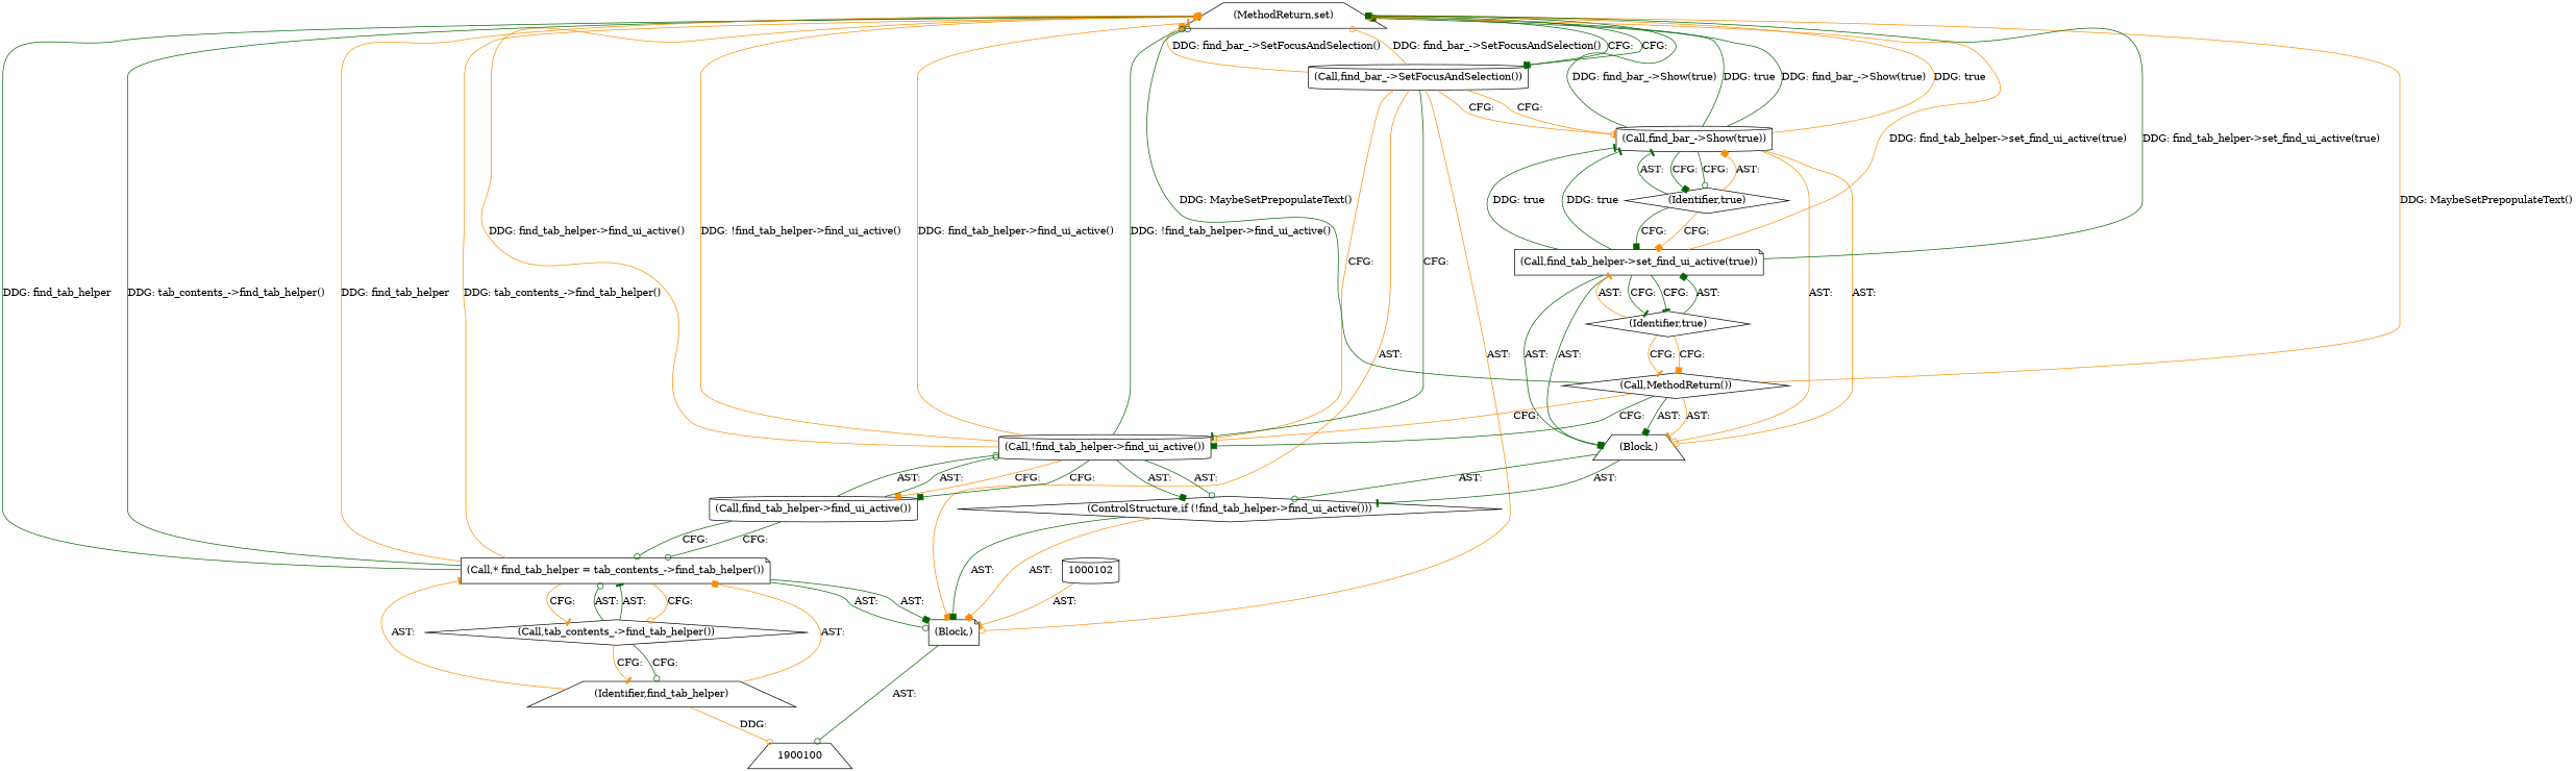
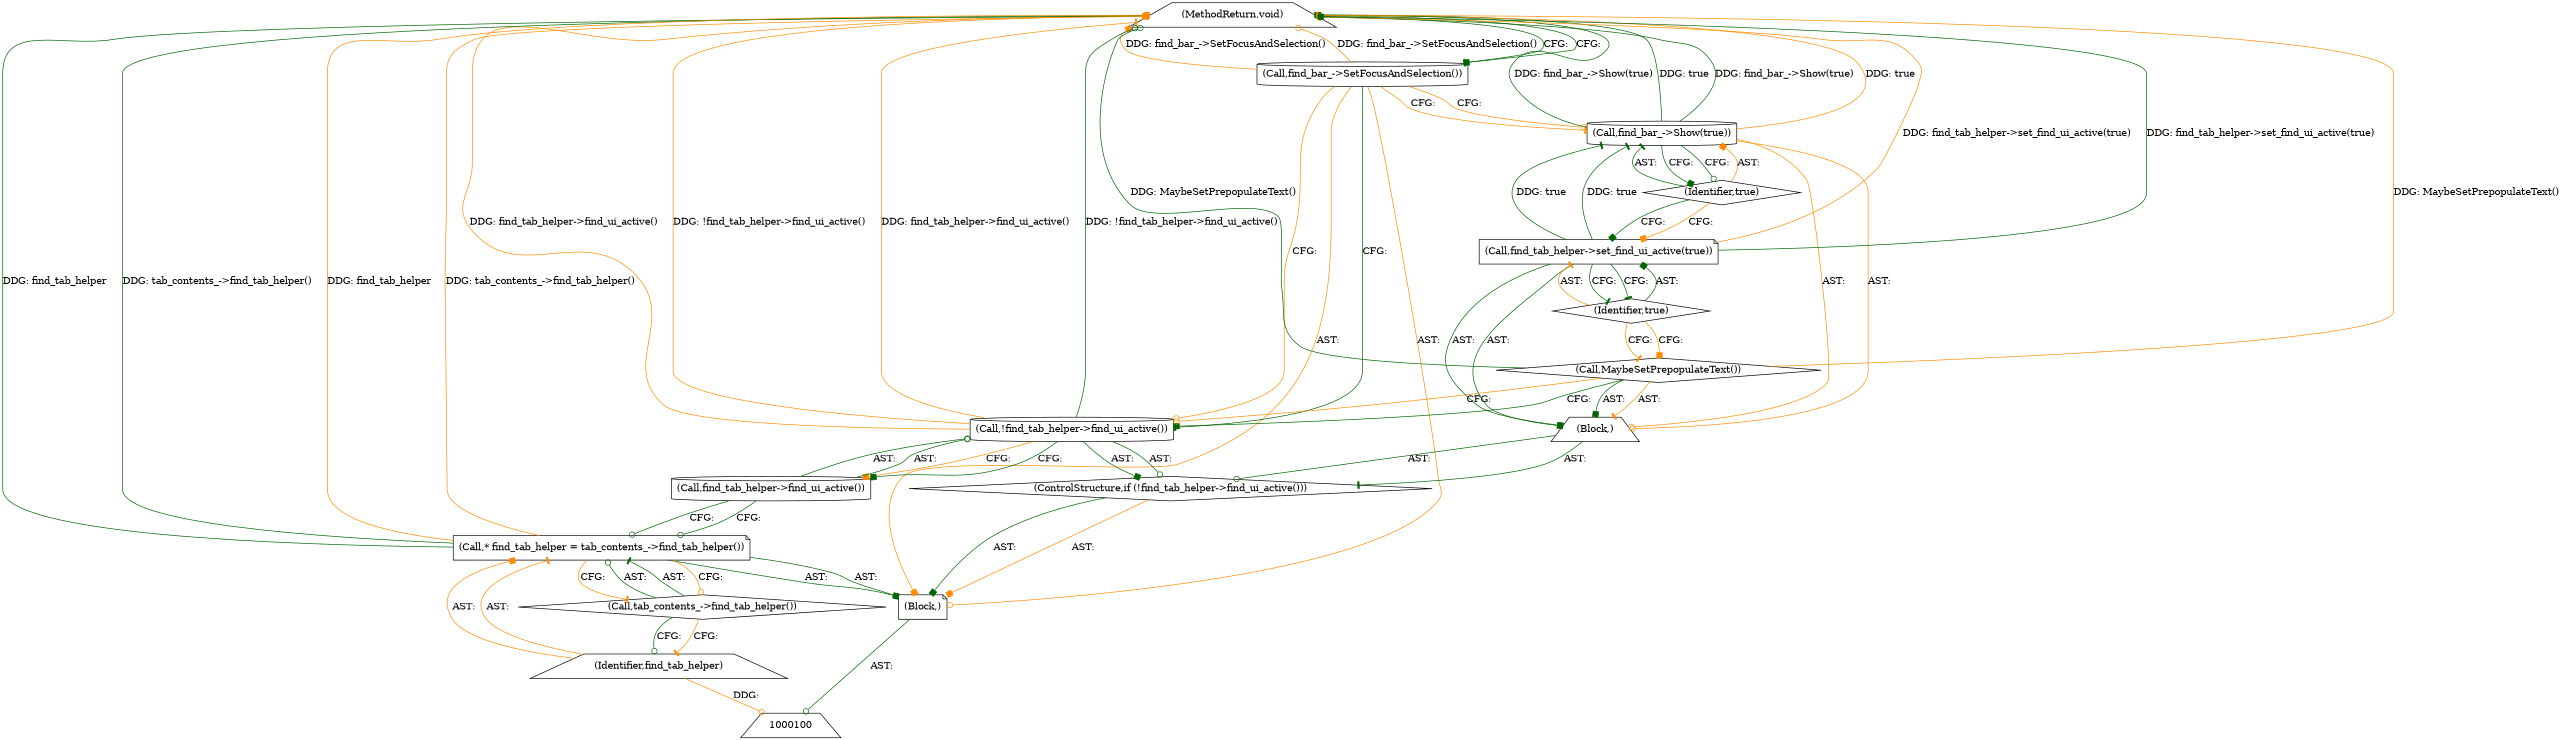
  digraph {
    node [shape=cylinder]
    edge [arrowhead=box color=darkgreen]
-   n1 [label="(MethodReturn,set)" shape=trapezium]
+   n1 [label="(MethodReturn,void)" shape=trapezium]
    n2 [label="(Call,find_bar_->SetFocusAndSelection())"]
    n3 [label="(Block,)" shape=note]
    n4 [label="(Call,!find_tab_helper->find_ui_active())"]
    n5 [label="(Call,find_bar_->Show(true))"]
-   1000100 [shape=trapezium label=1900100]
+   1000100 [shape=trapezium]
    n7 [label="(ControlStructure,if (!find_tab_helper->find_ui_active()))" shape=diamond]
    n8 [label="(Call,find_tab_helper->find_ui_active())"]
    n9 [label="(Block,)" shape=trapezium]
    n10 [label="(Identifier,true)" shape=diamond]
    n11 [label="(Call,* find_tab_helper = tab_contents_->find_tab_helper())" shape=note]
    n12 [label="(Call,tab_contents_->find_tab_helper())" shape=diamond]
    n13 [label="(Identifier,find_tab_helper)" shape=trapezium]
-   n14 [label="(Call,MethodReturn())" shape=diamond]
+   n14 [label="(Call,MaybeSetPrepopulateText())" shape=diamond]
    n15 [label="(Call,find_tab_helper->set_find_ui_active(true))" shape=note]
    n16 [label="(Identifier,true)" shape=diamond]
-   1000102
    n1 -> n2 [arrowhead=tee label="CFG: "]
    n1 -> n2 [label="CFG: "]
    n2 -> n1 [color=darkorange label="DDG: find_bar_->SetFocusAndSelection()"]
    n2 -> n1 [arrowhead=odot color=darkorange label="DDG: find_bar_->SetFocusAndSelection()"]
    n2 -> n3 [arrowhead=odot color=darkorange label="AST: "]
    n2 -> n3 [color=darkorange label="AST: "]
    n2 -> n4 [arrowhead=odot color=darkorange label="CFG: "]
    n2 -> n4 [arrowhead=tee label="CFG: "]
    n2 -> n5 [arrowhead=odot color=darkorange label="CFG: "]
    n2 -> n5 [arrowhead=tee color=darkorange label="CFG: "]
    n3 -> 1000100 [arrowhead=odot label="AST: "]
    n4 -> n1 [arrowhead=tee color=darkorange label="DDG: find_tab_helper->find_ui_active()"]
    n4 -> n1 [arrowhead=odot label="DDG: !find_tab_helper->find_ui_active()"]
    n4 -> n1 [arrowhead=tee color=darkorange label="DDG: find_tab_helper->find_ui_active()"]
    n4 -> n1 [arrowhead=odot color=darkorange label="DDG: !find_tab_helper->find_ui_active()"]
    n4 -> n7 [label="AST: "]
    n4 -> n7 [arrowhead=odot label="AST: "]
    n4 -> n8 [color=darkorange label="CFG: "]
    n4 -> n8 [label="CFG: "]
    n5 -> n1 [label="DDG: true"]
    n5 -> n1 [arrowhead=odot label="DDG: find_bar_->Show(true)"]
    n5 -> n1 [color=darkorange label="DDG: true"]
    n5 -> n1 [label="DDG: find_bar_->Show(true)"]
    n5 -> n9 [arrowhead=odot color=darkorange label="AST: "]
    n5 -> n9 [arrowhead=odot color=darkorange label="AST: "]
    n5 -> n10 [label="CFG: "]
    n5 -> n10 [arrowhead=odot label="CFG: "]
    n7 -> n3 [color=darkorange label="AST: "]
    n7 -> n3 [label="AST: "]
    n8 -> n4 [arrowhead=odot label="AST: "]
    n8 -> n4 [arrowhead=odot label="AST: "]
    n8 -> n11 [arrowhead=odot label="CFG: "]
    n8 -> n11 [arrowhead=odot label="CFG: "]
    n9 -> n7 [arrowhead=tee label="AST: "]
    n9 -> n7 [arrowhead=odot label="AST: "]
    n10 -> n5 [color=darkorange label="AST: "]
    n10 -> n5 [arrowhead=tee label="AST: "]
    n10 -> n15 [color=darkorange label="CFG: "]
    n10 -> n15 [label="CFG: "]
    n11 -> n1 [arrowhead=odot label="DDG: find_tab_helper"]
    n11 -> n1 [arrowhead=tee label="DDG: tab_contents_->find_tab_helper()"]
    n11 -> n1 [color=darkorange label="DDG: find_tab_helper"]
    n11 -> n1 [color=darkorange label="DDG: tab_contents_->find_tab_helper()"]
    n11 -> n3 [label="AST: "]
    n11 -> n3 [arrowhead=odot label="AST: "]
    n11 -> n12 [arrowhead=odot color=darkorange label="CFG: "]
    n11 -> n12 [arrowhead=tee color=darkorange label="CFG: "]
    n12 -> n11 [arrowhead=odot label="AST: "]
    n12 -> n11 [arrowhead=tee label="AST: "]
    n12 -> n13 [arrowhead=tee color=darkorange label="CFG: "]
    n12 -> n13 [arrowhead=odot label="CFG: "]
    n13 -> 1000100 [arrowhead=odot color=darkorange label="DDG: "]
    n13 -> n11 [arrowhead=tee color=darkorange label="AST: "]
    n13 -> n11 [color=darkorange label="AST: "]
    n14 -> n1 [arrowhead=odot label="DDG: MaybeSetPrepopulateText()"]
    n14 -> n1 [arrowhead=tee color=darkorange label="DDG: MaybeSetPrepopulateText()"]
    n14 -> n4 [label="CFG: "]
    n14 -> n4 [arrowhead=odot color=darkorange label="CFG: "]
    n14 -> n9 [label="AST: "]
    n14 -> n9 [arrowhead=tee color=darkorange label="AST: "]
    n15 -> n1 [arrowhead=tee color=darkorange label="DDG: find_tab_helper->set_find_ui_active(true)"]
    n15 -> n1 [label="DDG: find_tab_helper->set_find_ui_active(true)"]
    n15 -> n5 [arrowhead=tee label="DDG: true"]
    n15 -> n5 [arrowhead=tee label="DDG: true"]
    n15 -> n9 [label="AST: "]
    n15 -> n9 [label="AST: "]
    n15 -> n16 [arrowhead=tee label="CFG: "]
    n15 -> n16 [arrowhead=tee label="CFG: "]
    n16 -> n14 [arrowhead=tee color=darkorange label="CFG: "]
    n16 -> n14 [color=darkorange label="CFG: "]
    n16 -> n15 [label="AST: "]
    n16 -> n15 [arrowhead=tee color=darkorange label="AST: "]
-   1000102 -> n3 [arrowhead=tee color=darkorange label="AST: "]
  }
